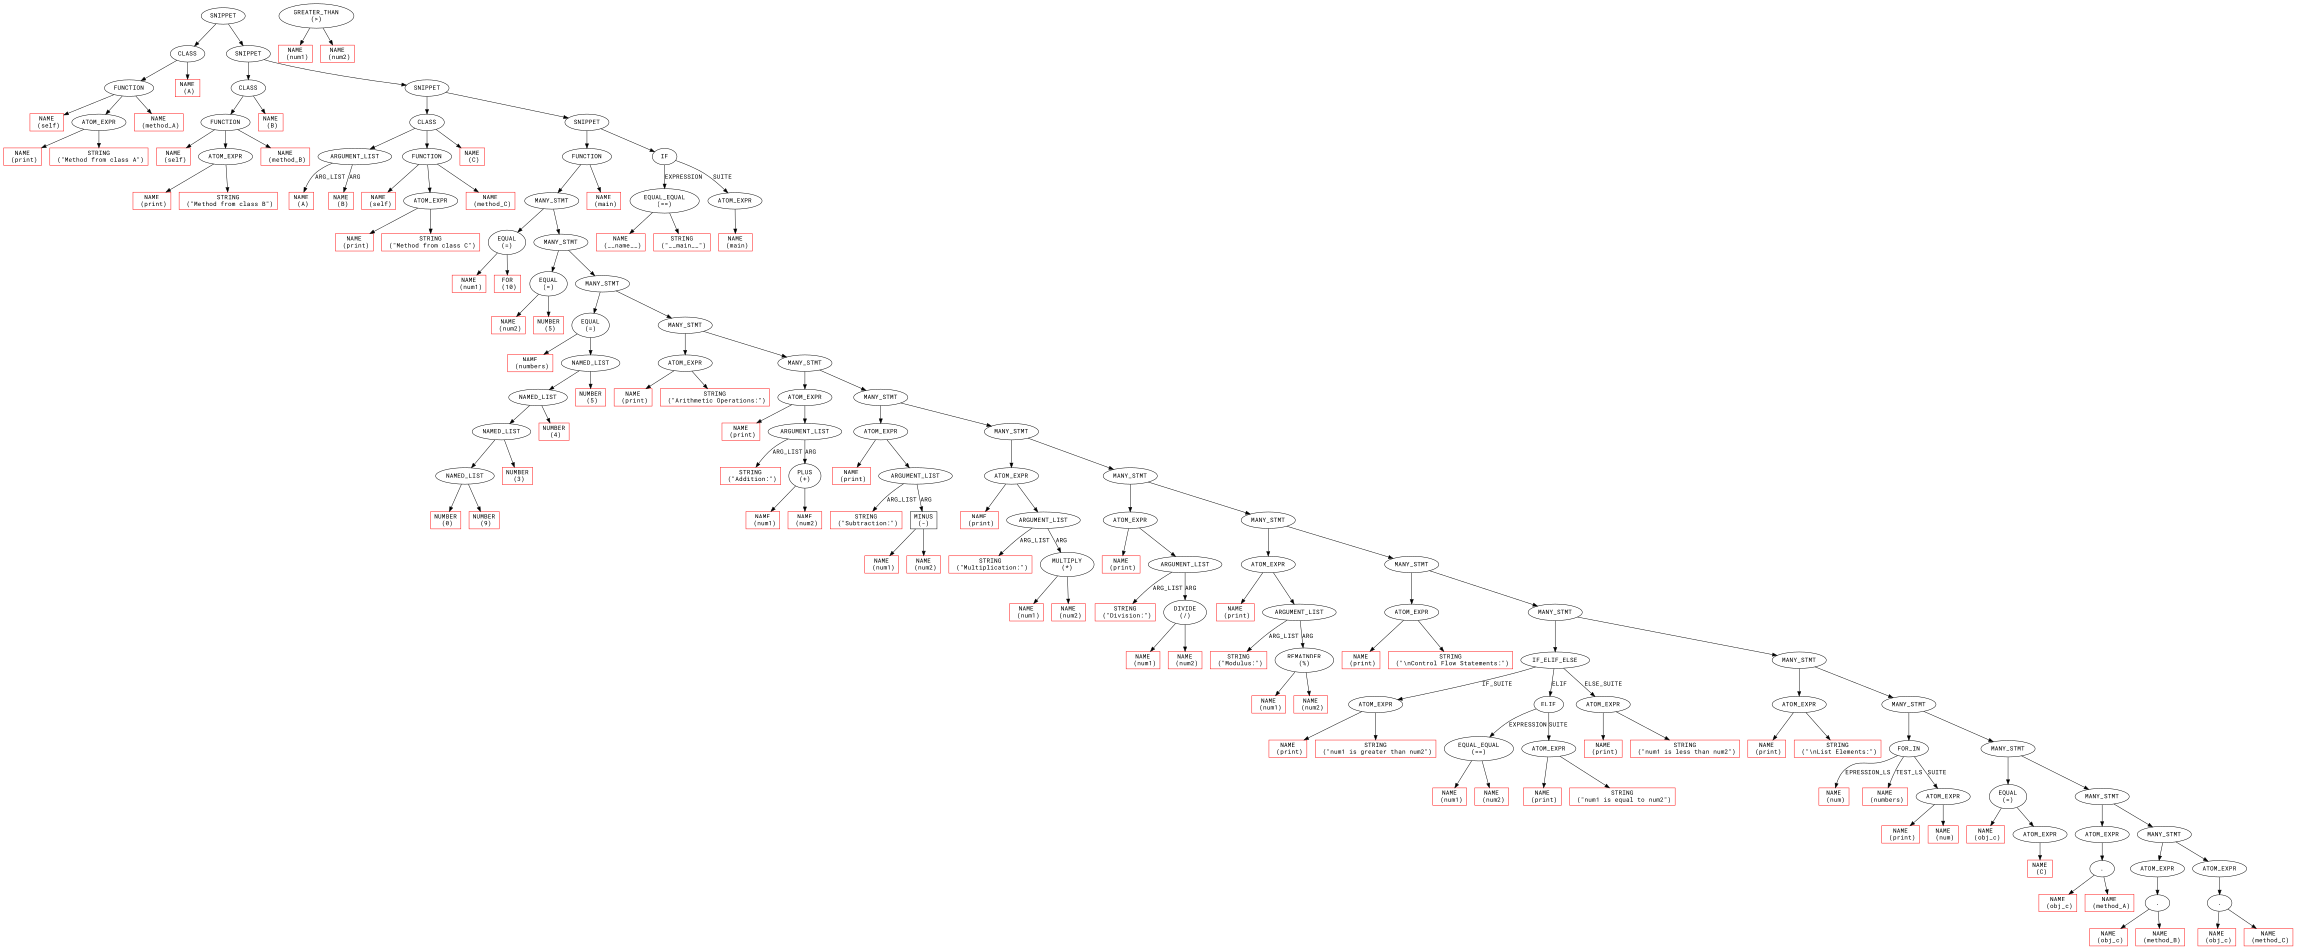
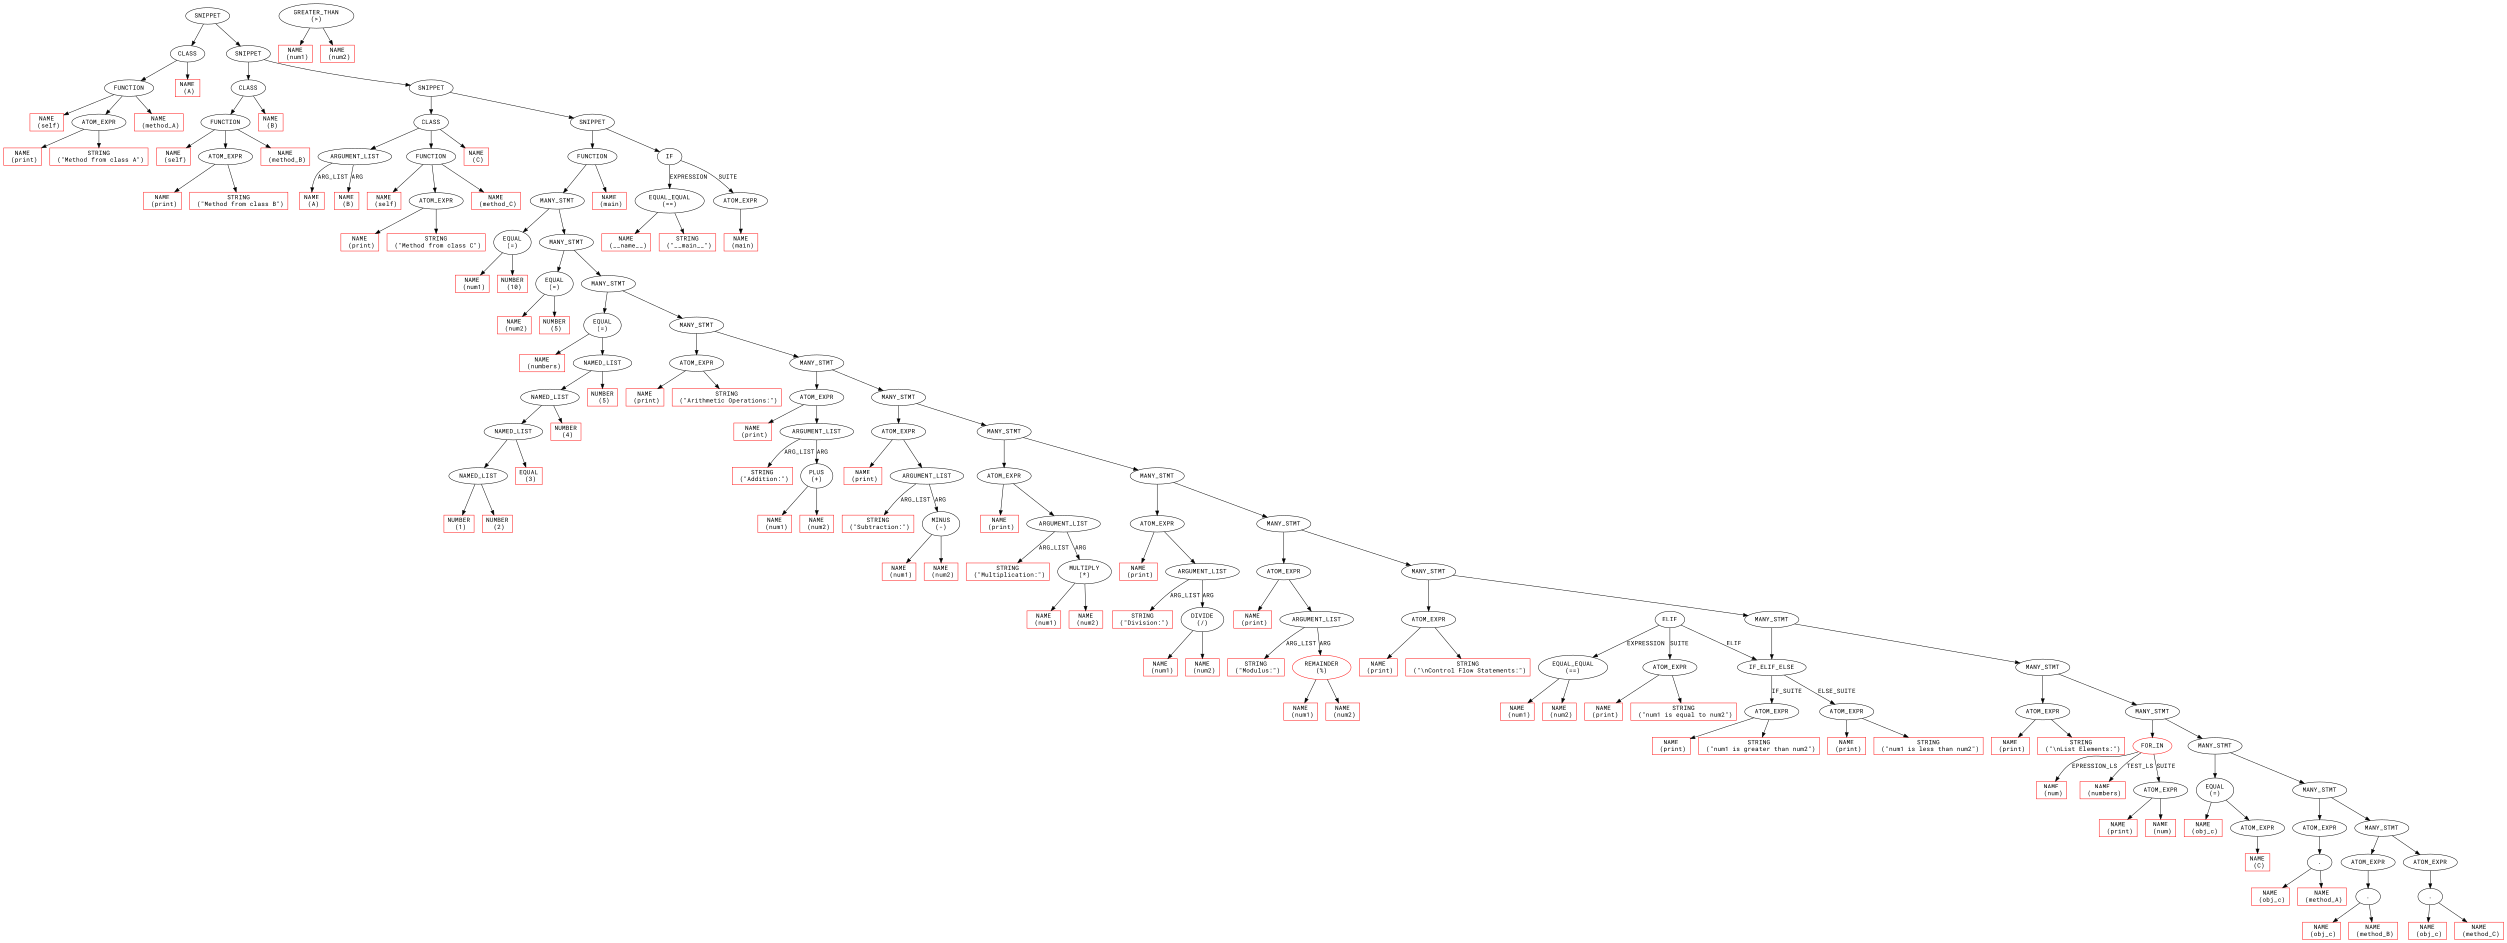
  digraph {
    fontname="Roboto Mono"
    ordering=out
    node [color=red fontname="Roboto Mono" shape=box]
    edge [fontname="Roboto Mono"]
    n1 [label="NAME\n (self)"]
    n2 [label="NAME\n (print)"]
    n3 [label="STRING\n (\"Method from class A\")"]
    n4 [label=ATOM_EXPR color="" shape=""]
    n5 [label=FUNCTION color="" shape=""]
    n6 [label="NAME\n (method_A)"]
    n7 [label=CLASS color="" shape=""]
    n8 [label="NAME\n (A)"]
    n9 [label="NAME\n (self)"]
    n10 [label="NAME\n (print)"]
    n11 [label="STRING\n (\"Method from class B\")"]
    n12 [label=ATOM_EXPR color="" shape=""]
    n13 [label=FUNCTION color="" shape=""]
    n14 [label="NAME\n (method_B)"]
    n15 [label=CLASS color="" shape=""]
    n16 [label="NAME\n (B)"]
    n17 [label="NAME\n (A)"]
    n18 [label="NAME\n (B)"]
    n19 [label=ARGUMENT_LIST color="" shape=""]
    n20 [label="NAME\n (self)"]
    n21 [label="NAME\n (print)"]
    n22 [label="STRING\n (\"Method from class C\")"]
    n23 [label=ATOM_EXPR color="" shape=""]
    n24 [label=FUNCTION color="" shape=""]
    n25 [label="NAME\n (method_C)"]
    n26 [label=CLASS color="" shape=""]
    n27 [label="NAME\n (C)"]
    n28 [label="NAME\n (num1)"]
-   n29 [label="FOR\n (10)"]
+   n29 [label="NUMBER\n (10)"]
    n30 [label="EQUAL\n(=)" color="" shape=""]
    n31 [label="NAME\n (num2)"]
    n32 [label="NUMBER\n (5)"]
    n33 [label="EQUAL\n(=)" color="" shape=""]
    n34 [label="NAME\n (numbers)"]
-   n35 [label="NUMBER\n (0)"]
-   n36 [label="NUMBER\n (9)"]
+   n35 [label="NUMBER\n (1)"]
+   n36 [label="NUMBER\n (2)"]
    n37 [label=NAMED_LIST color="" shape=""]
-   n38 [label="NUMBER\n (3)"]
+   n38 [label="EQUAL\n (3)"]
    n39 [label=NAMED_LIST color="" shape=""]
    n40 [label="NUMBER\n (4)"]
    n41 [label=NAMED_LIST color="" shape=""]
    n42 [label="NUMBER\n (5)"]
    n43 [label=NAMED_LIST color="" shape=""]
    n44 [label="EQUAL\n(=)" color="" shape=""]
    n45 [label="NAME\n (print)"]
    n46 [label="STRING\n (\"Arithmetic Operations:\")"]
    n47 [label=ATOM_EXPR color="" shape=""]
    n48 [label="NAME\n (print)"]
    n49 [label="STRING\n (\"Addition:\")"]
    n50 [label="NAME\n (num1)"]
    n51 [label="NAME\n (num2)"]
    n52 [label="PLUS\n(+)" color="" shape=""]
    n53 [label=ARGUMENT_LIST color="" shape=""]
    n54 [label=ATOM_EXPR color="" shape=""]
    n55 [label="NAME\n (print)"]
    n56 [label="STRING\n (\"Subtraction:\")"]
    n57 [label="NAME\n (num1)"]
    n58 [label="NAME\n (num2)"]
-   n59 [label="MINUS\n(-)" color=""]
+   n59 [label="MINUS\n(-)" color="" shape=""]
    n60 [label=ARGUMENT_LIST color="" shape=""]
    n61 [label=ATOM_EXPR color="" shape=""]
    n62 [label="NAME\n (print)"]
    n63 [label="STRING\n (\"Multiplication:\")"]
    n64 [label="NAME\n (num1)"]
    n65 [label="MULTIPLY\n(*)" color="" shape=""]
    n66 [label="NAME\n (num2)"]
    n67 [label=ARGUMENT_LIST color="" shape=""]
    n68 [label=ATOM_EXPR color="" shape=""]
    n69 [label="NAME\n (print)"]
    n70 [label="STRING\n (\"Division:\")"]
    n71 [label="NAME\n (num1)"]
    n72 [label="DIVIDE\n(/)" color="" shape=""]
    n73 [label="NAME\n (num2)"]
    n74 [label=ARGUMENT_LIST color="" shape=""]
    n75 [label=ATOM_EXPR color="" shape=""]
    n76 [label="NAME\n (print)"]
    n77 [label="STRING\n (\"Modulus:\")"]
    n78 [label="NAME\n (num1)"]
-   n79 [label="REMAINDER\n(%)" color="" shape=""]
+   n79 [label="REMAINDER\n(%)" shape=""]
    n80 [label="NAME\n (num2)"]
    n81 [label=ARGUMENT_LIST color="" shape=""]
    n82 [label=ATOM_EXPR color="" shape=""]
    n83 [label="NAME\n (print)"]
    n84 [label="STRING\n (\"\\nControl Flow Statements:\")"]
    n85 [label=ATOM_EXPR color="" shape=""]
    n86 [label="NAME\n (num1)"]
    n87 [label="GREATER_THAN\n(>)" color="" shape=""]
    n88 [label="NAME\n (num2)"]
    n89 [label="NAME\n (print)"]
    n90 [label="STRING\n (\"num1 is greater than num2\")"]
    n91 [label=ATOM_EXPR color="" shape=""]
    n92 [label="NAME\n (num1)"]
    n93 [label="EQUAL_EQUAL\n(==)" color="" shape=""]
    n94 [label="NAME\n (num2)"]
    n95 [label="NAME\n (print)"]
    n96 [label="STRING\n (\"num1 is equal to num2\")"]
    n97 [label=ATOM_EXPR color="" shape=""]
    n98 [label=ELIF color="" shape=""]
    n99 [label="NAME\n (print)"]
    n100 [label="STRING\n (\"num1 is less than num2\")"]
    n101 [label=ATOM_EXPR color="" shape=""]
    n102 [label=IF_ELIF_ELSE color="" shape=""]
    n103 [label="NAME\n (print)"]
    n104 [label="STRING\n (\"\\nList Elements:\")"]
    n105 [label=ATOM_EXPR color="" shape=""]
    n106 [label="NAME\n (num)"]
    n107 [label="NAME\n (numbers)"]
    n108 [label="NAME\n (print)"]
    n109 [label="NAME\n (num)"]
    n110 [label=ATOM_EXPR color="" shape=""]
-   n111 [label=FOR_IN color="" shape=""]
+   n111 [label=FOR_IN shape=""]
    n112 [label="NAME\n (obj_c)"]
    n113 [label="NAME\n (C)"]
    n114 [label=ATOM_EXPR color="" shape=""]
    n115 [label="EQUAL\n(=)" color="" shape=""]
    n116 [label="NAME\n (obj_c)"]
    n117 [label="." color="" shape=""]
    n118 [label="NAME\n (method_A)"]
    n119 [label=ATOM_EXPR color="" shape=""]
    n120 [label="NAME\n (obj_c)"]
    n121 [label="." color="" shape=""]
    n122 [label="NAME\n (method_B)"]
    n123 [label=ATOM_EXPR color="" shape=""]
    n124 [label="NAME\n (obj_c)"]
    n125 [label="." color="" shape=""]
    n126 [label="NAME\n (method_C)"]
    n127 [label=ATOM_EXPR color="" shape=""]
    n128 [label=MANY_STMT color="" shape=""]
    n129 [label=MANY_STMT color="" shape=""]
    n130 [label=MANY_STMT color="" shape=""]
    n131 [label=MANY_STMT color="" shape=""]
    n132 [label=MANY_STMT color="" shape=""]
    n133 [label=MANY_STMT color="" shape=""]
    n134 [label=MANY_STMT color="" shape=""]
    n135 [label=MANY_STMT color="" shape=""]
    n136 [label=MANY_STMT color="" shape=""]
    n137 [label=MANY_STMT color="" shape=""]
    n138 [label=MANY_STMT color="" shape=""]
    n139 [label=MANY_STMT color="" shape=""]
    n140 [label=MANY_STMT color="" shape=""]
    n141 [label=MANY_STMT color="" shape=""]
    n142 [label=MANY_STMT color="" shape=""]
    n143 [label=MANY_STMT color="" shape=""]
    n144 [label=FUNCTION color="" shape=""]
    n145 [label="NAME\n (main)"]
    n146 [label="NAME\n (__name__)"]
    n147 [label="EQUAL_EQUAL\n(==)" color="" shape=""]
    n148 [label="STRING\n (\"__main__\")"]
    n149 [label="NAME\n (main)"]
    n150 [label=ATOM_EXPR color="" shape=""]
    n151 [label=IF color="" shape=""]
    n152 [label=SNIPPET color="" shape=""]
    n153 [label=SNIPPET color="" shape=""]
    n154 [label=SNIPPET color="" shape=""]
    n155 [label=SNIPPET color="" shape=""]
    n4 -> n2
    n4 -> n3
    n5 -> n1
    n5 -> n4
    n5 -> n6
    n7 -> n5
    n7 -> n8
    n12 -> n10
    n12 -> n11
    n13 -> n9
    n13 -> n12
    n13 -> n14
    n15 -> n13
    n15 -> n16
    n19 -> n17 [label=ARG_LIST]
    n19 -> n18 [label=ARG]
    n23 -> n21
    n23 -> n22
    n24 -> n20
    n24 -> n23
    n24 -> n25
    n26 -> n19
    n26 -> n24
    n26 -> n27
    n30 -> n28
    n30 -> n29
    n33 -> n31
    n33 -> n32
    n37 -> n35
    n37 -> n36
    n39 -> n37
    n39 -> n38
    n41 -> n39
    n41 -> n40
    n43 -> n41
    n43 -> n42
    n44 -> n34
    n44 -> n43
    n47 -> n45
    n47 -> n46
    n52 -> n50
    n52 -> n51
    n53 -> n49 [label=ARG_LIST]
    n53 -> n52 [label=ARG]
    n54 -> n48
    n54 -> n53
    n59 -> n57
    n59 -> n58
    n60 -> n56 [label=ARG_LIST]
    n60 -> n59 [label=ARG]
    n61 -> n55
    n61 -> n60
    n65 -> n64
    n65 -> n66
    n67 -> n63 [label=ARG_LIST]
    n67 -> n65 [label=ARG]
    n68 -> n62
    n68 -> n67
    n72 -> n71
    n72 -> n73
    n74 -> n70 [label=ARG_LIST]
    n74 -> n72 [label=ARG]
    n75 -> n69
    n75 -> n74
    n79 -> n78
    n79 -> n80
    n81 -> n77 [label=ARG_LIST]
    n81 -> n79 [label=ARG]
    n82 -> n76
    n82 -> n81
    n85 -> n83
    n85 -> n84
    n87 -> n86
    n87 -> n88
    n91 -> n89
    n91 -> n90
    n93 -> n92
    n93 -> n94
    n97 -> n95
    n97 -> n96
    n98 -> n93 [label=EXPRESSION]
    n98 -> n97 [label=SUITE]
    n101 -> n99
    n101 -> n100
    n102 -> n91 [label=IF_SUITE]
-   n102 -> n98 [label=ELIF]
+   n98 -> n102 [label=ELIF]
    n102 -> n101 [label=ELSE_SUITE]
    n105 -> n103
    n105 -> n104
    n110 -> n108
    n110 -> n109
    n111 -> n106 [label=EPRESSION_LS]
    n111 -> n107 [label=TEST_LS]
    n111 -> n110 [label=SUITE]
    n114 -> n113
    n115 -> n112
    n115 -> n114
    n117 -> n116
    n117 -> n118
    n119 -> n117
    n121 -> n120
    n121 -> n122
    n123 -> n121
    n125 -> n124
    n125 -> n126
    n127 -> n125
    n128 -> n123
    n128 -> n127
    n129 -> n119
    n129 -> n128
    n130 -> n115
    n130 -> n129
    n131 -> n111
    n131 -> n130
    n132 -> n105
    n132 -> n131
    n133 -> n102
    n133 -> n132
    n134 -> n85
    n134 -> n133
    n135 -> n82
    n135 -> n134
    n136 -> n75
    n136 -> n135
    n137 -> n68
    n137 -> n136
    n138 -> n61
    n138 -> n137
    n139 -> n54
    n139 -> n138
    n140 -> n47
    n140 -> n139
    n141 -> n44
    n141 -> n140
    n142 -> n33
    n142 -> n141
    n143 -> n30
    n143 -> n142
    n144 -> n143
    n144 -> n145
    n147 -> n146
    n147 -> n148
    n150 -> n149
    n151 -> n147 [label=EXPRESSION]
    n151 -> n150 [label=SUITE]
    n152 -> n144
    n152 -> n151
    n153 -> n26
    n153 -> n152
    n154 -> n15
    n154 -> n153
    n155 -> n7
    n155 -> n154
  }
